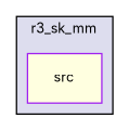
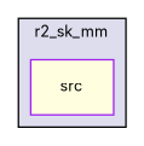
  digraph {
    compound=true
    fontname=Inter
    n1 [fillcolor=lightyellow fontname=Inter fontsize=10 label=src pencolor=black shape=box style=filled color=purple]
    subgraph cluster_1 {
      bgcolor="#ddddee"
      fontsize=10
-     label=r3_sk_mm
+     label=r2_sk_mm
      pencolor=black
      n1
    }
  }
